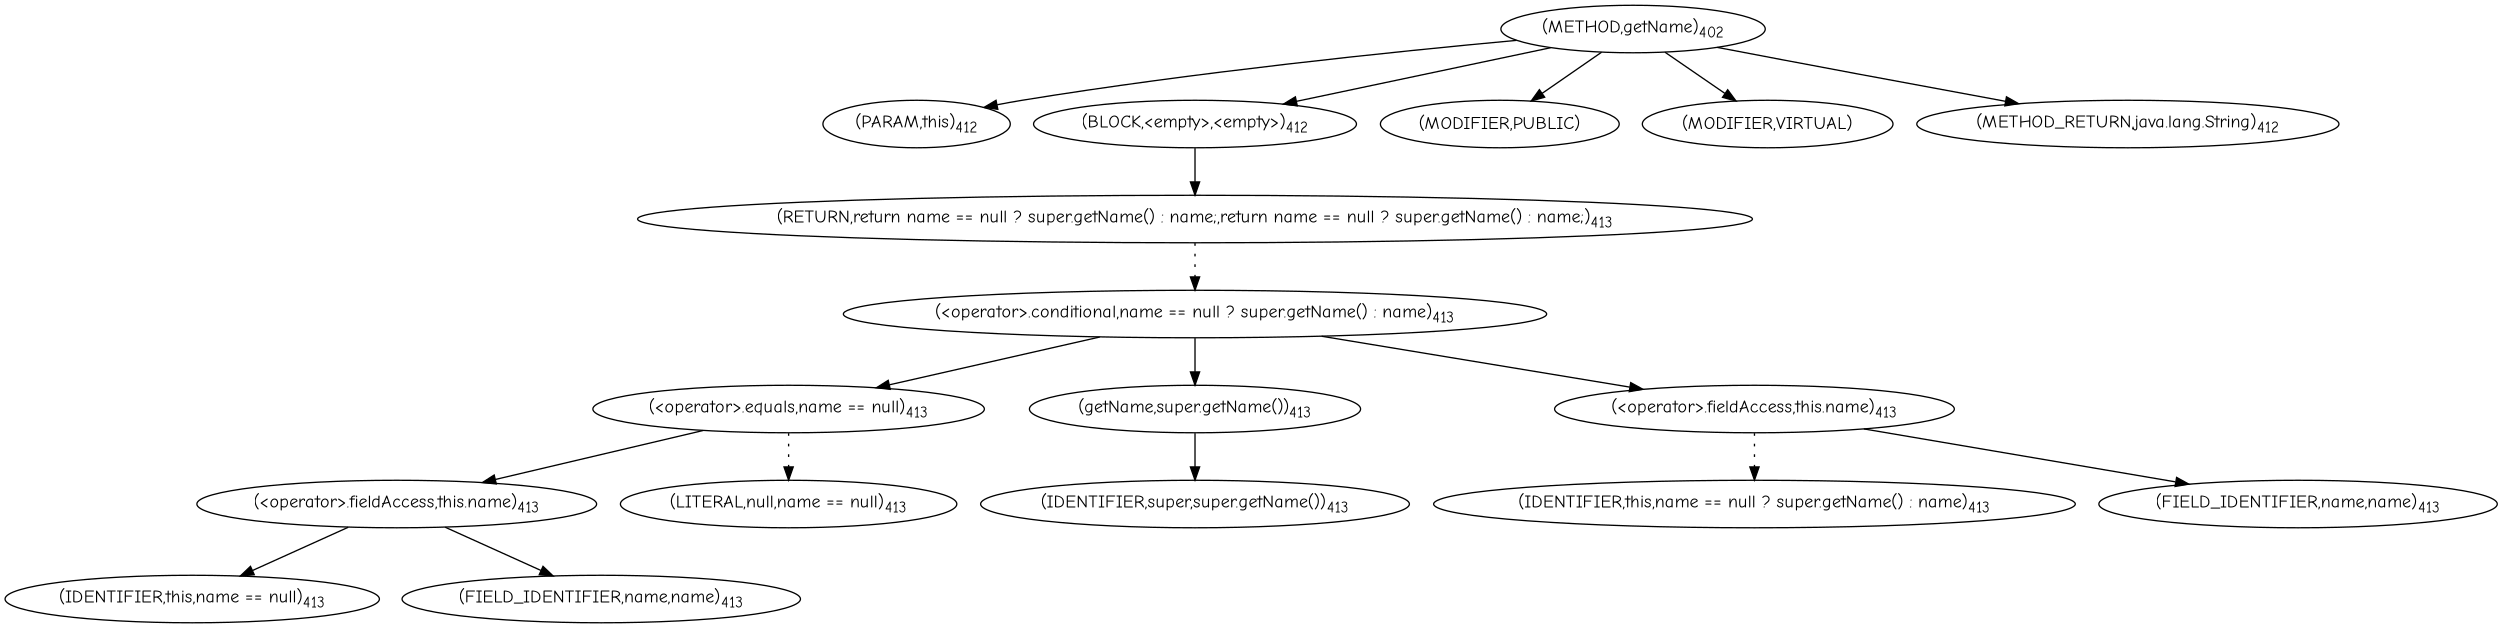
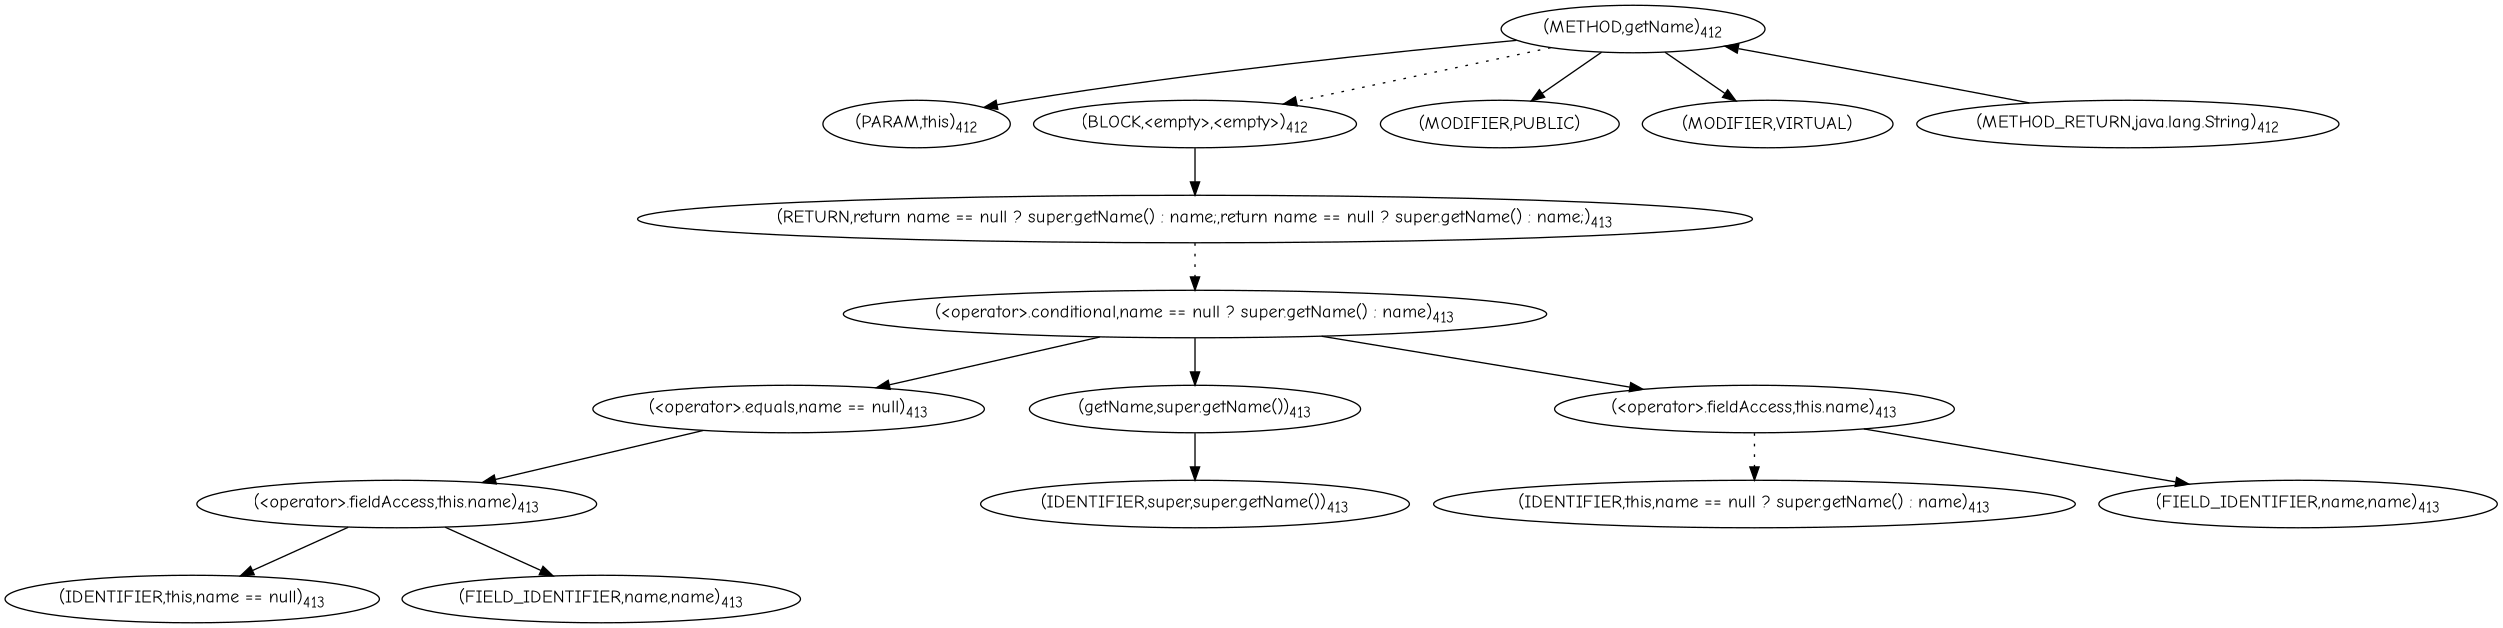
  digraph {
    fontname="Comic Neue"
    node [fontname="Comic Neue"]
    edge [fontname="Comic Neue" style=solid]
-   n1 [label=<(METHOD,getName)<SUB>402</SUB>>]
+   n1 [label=<(METHOD,getName)<SUB>412</SUB>>]
    n2 [label=<(PARAM,this)<SUB>412</SUB>>]
    n3 [label=<(BLOCK,&lt;empty&gt;,&lt;empty&gt;)<SUB>412</SUB>>]
    n4 [label=<(MODIFIER,PUBLIC)>]
    n5 [label=<(MODIFIER,VIRTUAL)>]
    n6 [label=<(METHOD_RETURN,java.lang.String)<SUB>412</SUB>>]
    n7 [label=<(RETURN,return name == null ? super.getName() : name;,return name == null ? super.getName() : name;)<SUB>413</SUB>>]
    n8 [label=<(&lt;operator&gt;.conditional,name == null ? super.getName() : name)<SUB>413</SUB>>]
    n9 [label=<(&lt;operator&gt;.equals,name == null)<SUB>413</SUB>>]
    n10 [label=<(getName,super.getName())<SUB>413</SUB>>]
    n11 [label=<(&lt;operator&gt;.fieldAccess,this.name)<SUB>413</SUB>>]
    n12 [label=<(&lt;operator&gt;.fieldAccess,this.name)<SUB>413</SUB>>]
-   n13 [label=<(LITERAL,null,name == null)<SUB>413</SUB>>]
    n14 [label=<(IDENTIFIER,super,super.getName())<SUB>413</SUB>>]
    n15 [label=<(IDENTIFIER,this,name == null ? super.getName() : name)<SUB>413</SUB>>]
    n16 [label=<(FIELD_IDENTIFIER,name,name)<SUB>413</SUB>>]
    n17 [label=<(IDENTIFIER,this,name == null)<SUB>413</SUB>>]
    n18 [label=<(FIELD_IDENTIFIER,name,name)<SUB>413</SUB>>]
    n1 -> n2
-   n1 -> n3
+   n1 -> n3 [style=dotted]
    n1 -> n4
    n1 -> n5
-   n1 -> n6
+   n6 -> n1
    n3 -> n7
    n7 -> n8 [style=dotted]
    n8 -> n9
    n8 -> n10
    n8 -> n11
    n9 -> n12
-   n9 -> n13 [style=dotted]
    n10 -> n14
    n11 -> n15 [style=dotted]
    n11 -> n16
    n12 -> n17
    n12 -> n18
  }
